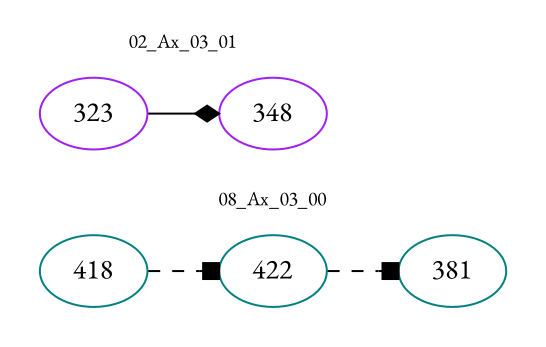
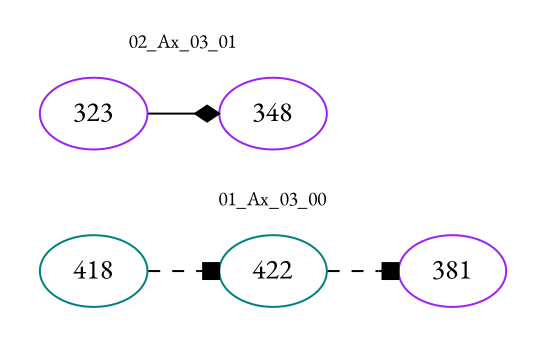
  digraph {
    fontname="EB Garamond"
    rankdir=LR
    node [color=purple fontname="EB Garamond"]
    edge [arrowhead=box color=black fontname="EB Garamond" style=dashed]
    n1 [color=teal label=418]
    n2 [color=teal label=422]
-   n3 [color=teal label=381]
+   n3 [label=381]
    n4 [label=323]
    n5 [label=348]
    subgraph cluster_1 {
      color=white
      fontsize=10
-     label="08_Ax_03_00"
+     label="01_Ax_03_00"
      n1
      n2
      n3
    }
    subgraph cluster_2 {
      color=white
      fontsize=10
      label="02_Ax_03_01"
      n4
      n5
    }
    n1 -> n2
    n2 -> n3
    n4 -> n5 [arrowhead=diamond style=solid]
  }
